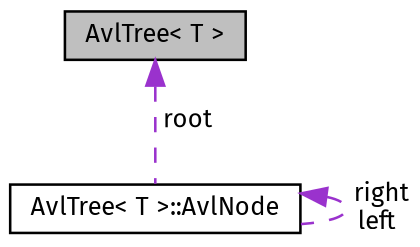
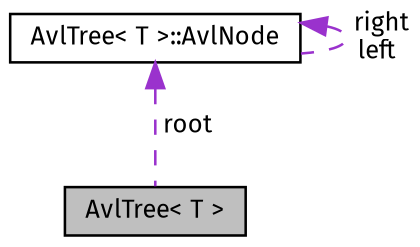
  digraph {
    fontname="Fira Sans"
    node [color=black fontname="Fira Sans" fontsize=10 shape=record style=filled]
    edge [color=darkorchid3 dir=back fontname="Fira Sans" fontsize=10 labelfontname=Helvetica labelfontsize=10 style=dashed]
    n1 [fillcolor=grey75 fontcolor=black height=0.2 label="AvlTree\< T \>" width=0.4]
    n2 [fillcolor=white height=0.2 label="AvlTree\< T \>::AvlNode" width=0.4]
-   n1 -> n2 [label=" root"]
+   n2 -> n1 [label=" root"]
    n2 -> n2 [label=" right\nleft"]
  }
